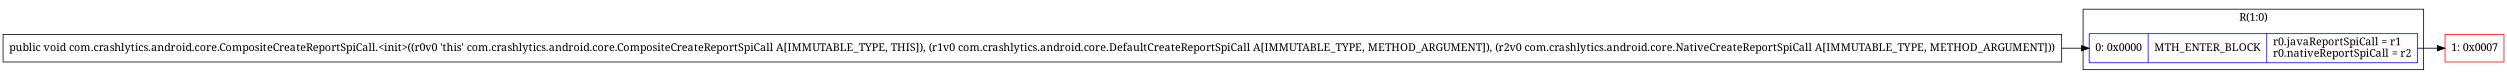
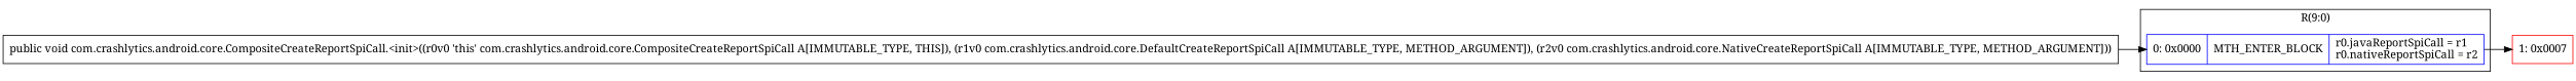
  digraph {
    rankdir=LR
    fontname="Noto Serif"
    node [shape=record fontname="Noto Serif"]
    edge [fontname="Noto Serif"]
    n1 [color=blue label="{0\:\ 0x0000|MTH_ENTER_BLOCK\l|r0.javaReportSpiCall = r1\lr0.nativeReportSpiCall = r2\l}"]
    n2 [color=red label="{1\:\ 0x0007}"]
    n3 [label="{public void com.crashlytics.android.core.CompositeCreateReportSpiCall.\<init\>((r0v0 'this' com.crashlytics.android.core.CompositeCreateReportSpiCall A[IMMUTABLE_TYPE, THIS]), (r1v0 com.crashlytics.android.core.DefaultCreateReportSpiCall A[IMMUTABLE_TYPE, METHOD_ARGUMENT]), (r2v0 com.crashlytics.android.core.NativeCreateReportSpiCall A[IMMUTABLE_TYPE, METHOD_ARGUMENT])) }"]
    subgraph cluster_1 {
-     label="R(1:0)"
+     label="R(9:0)"
      n1
    }
    n1 -> n2
    n3 -> n1
  }
